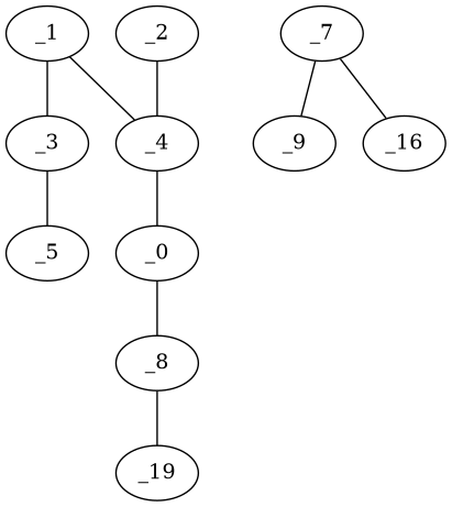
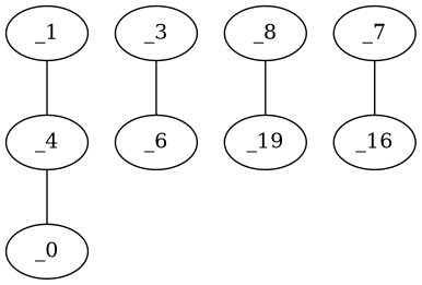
  graph {
    node [charge=0 chem=1 symbol="C  " x=2.866 y=0.75]
    edge [valence=1]
    _1 [x=5.4641]
    _3 [chem=2 symbol="O  " x=4.5981 y=0.25]
    _4 [x=7.1962]
-   _2 [x=6.3301 y=0.25]
-   _5 [x=3.7321]
+   _5 [x=3.7321 label=_6]
    n6 [label=_0 x=8.0622 y=0.25]
    _8 [x=8.9282]
    _7 [y=0.25]
-   _9 [chem=2 symbol="O  " x=2]
    n10 [chem=2 label=_16 symbol="O  " y=-0.75]
    n11 [label=_19 x=9.7942 y=0.25]
-   _1 -- _3
    _1 -- _4
    _3 -- _5
    _4 -- n6
-   _2 -- _4
-   n6 -- _8
    _8 -- n11
-   _7 -- _9 [valence=2]
    _7 -- n10
  }
